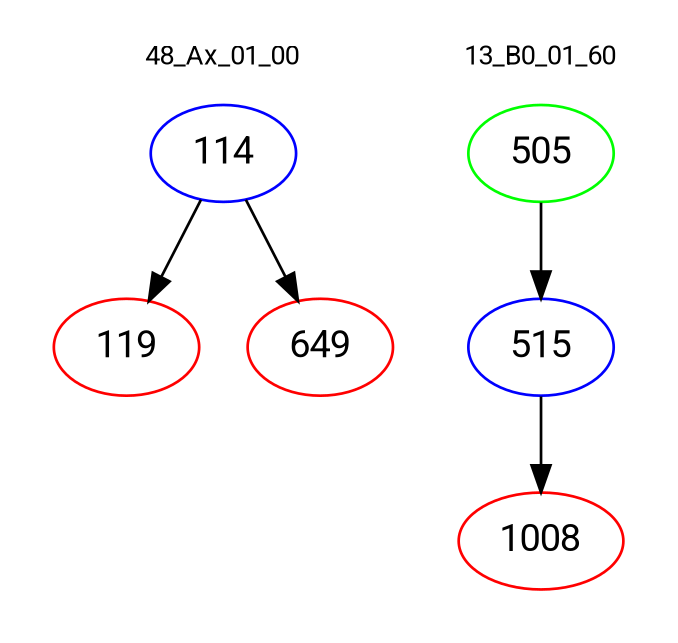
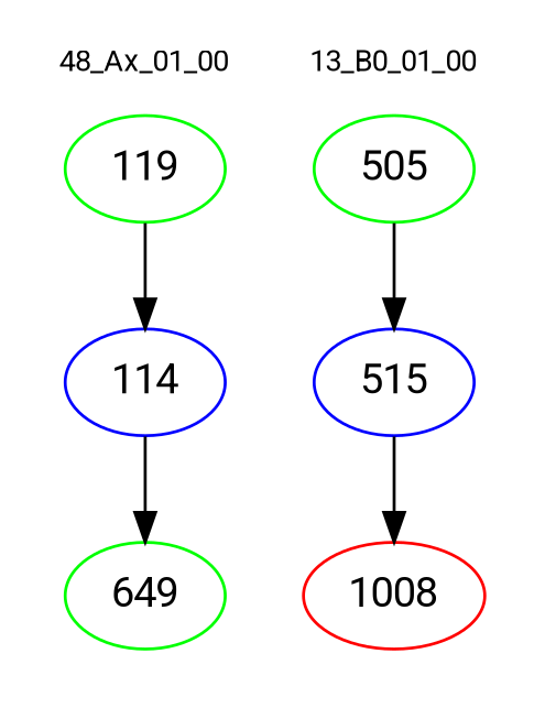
  digraph {
    fontname=Roboto
    node [color=green fontname=Roboto]
    edge [color=black fontname=Roboto]
-   n1 [color=red label=119]
+   n1 [label=119]
    n2 [color=blue label=114]
-   n3 [color=red label=649]
+   n3 [label=649]
    n4 [label=505]
    n5 [color=blue label=515]
    n6 [color=red label=1008]
    subgraph cluster_1 {
      color=white
      fontsize=10
      label="48_Ax_01_00"
      n1
      n2
      n3
    }
    subgraph cluster_2 {
      color=white
      fontsize=10
-     label="13_B0_01_60"
+     label="13_B0_01_00"
      n4
      n5
      n6
    }
-   n2 -> n1
+   n1 -> n2
    n2 -> n3
    n4 -> n5
    n5 -> n6
  }
